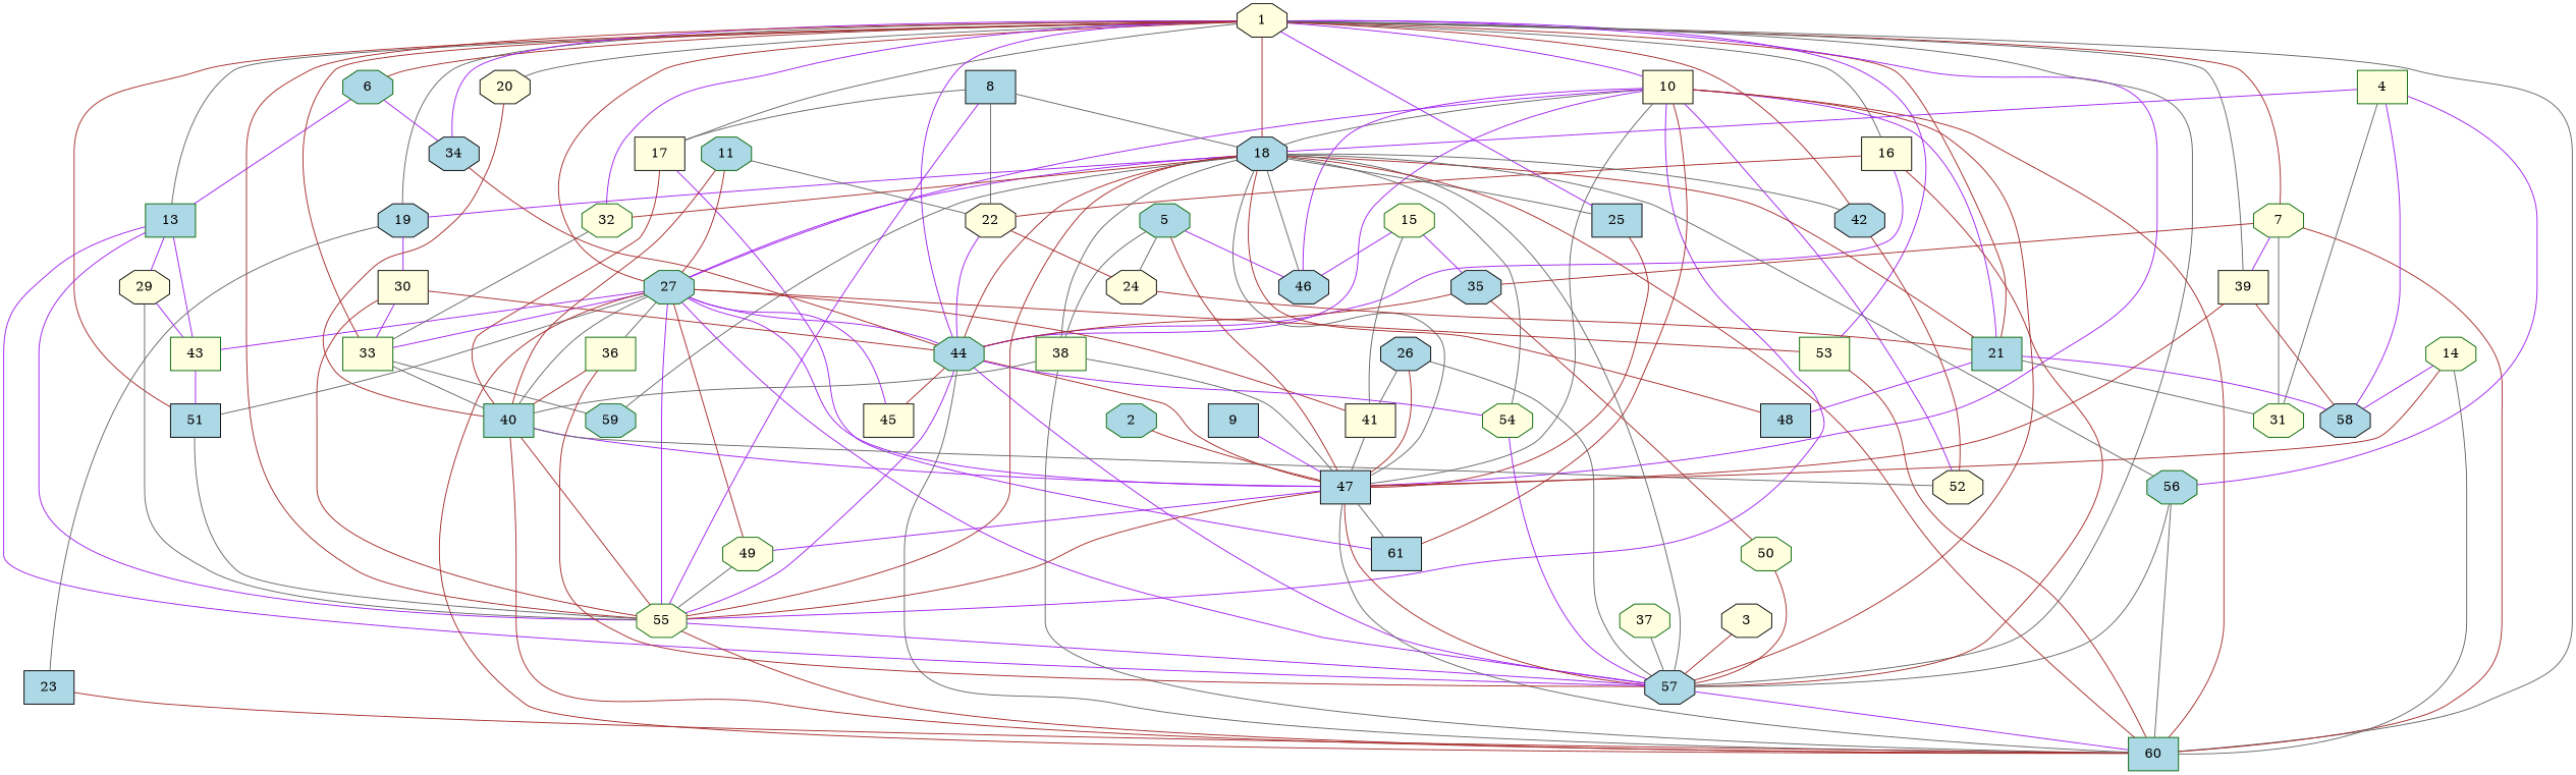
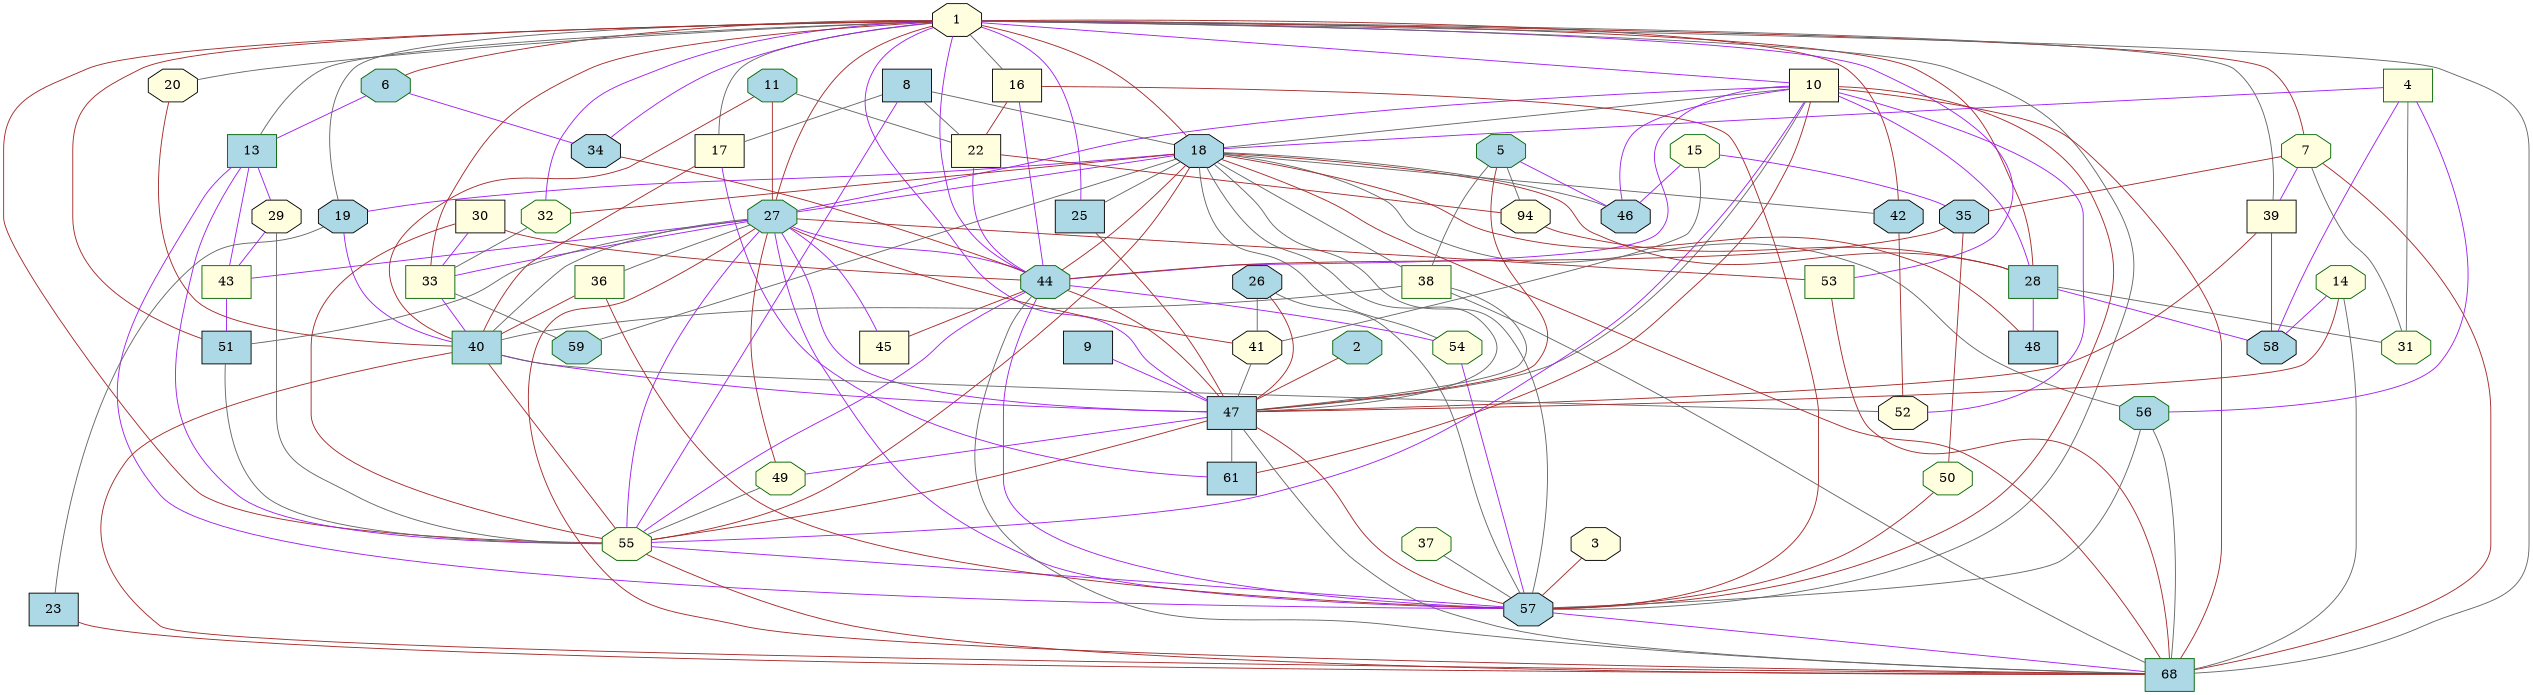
  graph {
    node [color=black fillcolor=lightyellow shape=octagon style=filled]
    edge [color=brown weight=1.0]
    6 [color=darkgreen fillcolor=lightblue]
    1
    7 [color=darkgreen]
    10 [shape=box]
    13 [color=darkgreen fillcolor=lightblue shape=box]
    16 [shape=box]
    17 [shape=box]
    18 [fillcolor=lightblue]
    19 [fillcolor=lightblue]
    20
    25 [fillcolor=lightblue shape=box]
    27 [color=darkgreen fillcolor=lightblue]
-   28 [color=darkgreen fillcolor=lightblue shape=box label=21]
+   28 [color=darkgreen fillcolor=lightblue shape=box]
    32 [color=darkgreen]
    33 [color=darkgreen shape=box]
    34 [fillcolor=lightblue]
    39 [shape=box]
    42 [fillcolor=lightblue]
    44 [color=darkgreen fillcolor=lightblue]
    47 [fillcolor=lightblue shape=box]
    51 [fillcolor=lightblue shape=box]
    53 [color=darkgreen shape=box]
    55 [color=darkgreen]
    57 [fillcolor=lightblue]
-   60 [color=darkgreen fillcolor=lightblue shape=box]
+   60 [color=darkgreen fillcolor=lightblue shape=box label=68]
    31 [color=darkgreen]
    35 [fillcolor=lightblue]
    46 [fillcolor=lightblue]
    52
    61 [fillcolor=lightblue shape=box]
    29
    43 [color=darkgreen shape=box]
-   22
+   22 [shape=box]
    40 [color=darkgreen fillcolor=lightblue shape=box]
    56 [color=darkgreen fillcolor=lightblue]
    38 [color=darkgreen shape=box]
    48 [fillcolor=lightblue shape=box]
    54 [color=darkgreen]
    59 [color=darkgreen fillcolor=lightblue]
    23 [fillcolor=lightblue shape=box]
-   41 [shape=box]
+   41
    36 [color=darkgreen shape=box]
    45 [shape=box]
    49 [color=darkgreen]
    58 [fillcolor=lightblue]
    2 [color=darkgreen fillcolor=lightblue]
    3
    4 [color=darkgreen shape=box]
    5 [color=darkgreen fillcolor=lightblue]
-   24
+   24 [label=94]
    50 [color=darkgreen]
    8 [fillcolor=lightblue shape=box]
    9 [fillcolor=lightblue shape=box]
    11 [color=darkgreen fillcolor=lightblue]
    14 [color=darkgreen]
    15 [color=darkgreen]
    26 [fillcolor=lightblue]
    30 [shape=box]
    37 [color=darkgreen]
    6 -- 13 [color=purple]
    6 -- 34 [color=purple]
    1 -- 6
    1 -- 7
    1 -- 10 [color=purple weight=2.0]
    1 -- 13 [color=gray40]
    1 -- 16 [color=gray40]
    1 -- 17 [color=gray40]
    1 -- 18 [weight=2.0]
    1 -- 19 [color=gray40]
    1 -- 20 [color=gray40]
    1 -- 25 [color=purple]
    1 -- 27 [weight=3.0]
    1 -- 28
    1 -- 32 [color=purple]
    1 -- 33
    1 -- 34 [color=purple weight=2.0]
    1 -- 39 [color=gray40 weight=2.0]
    1 -- 42
    1 -- 44 [color=purple weight=2.0]
    1 -- 47 [color=purple weight=3.0]
    1 -- 51
    1 -- 53 [color=purple]
    1 -- 55 [weight=3.0]
    1 -- 57 [color=gray40 weight=3.0]
    1 -- 60 [color=gray40 weight=3.0]
    7 -- 39 [color=purple]
    7 -- 60
    7 -- 31 [color=gray40]
    7 -- 35
    10 -- 18 [color=gray40]
    10 -- 27 [color=purple]
    10 -- 28 [color=purple]
    10 -- 44 [color=purple]
    10 -- 47 [color=gray40]
    10 -- 55 [color=purple]
    10 -- 57
    10 -- 60 [weight=3.0]
    10 -- 46 [color=purple]
    10 -- 52 [color=purple]
    10 -- 61
    13 -- 55 [color=purple]
    13 -- 57 [color=purple]
    13 -- 29 [color=purple]
    13 -- 43 [color=purple]
    16 -- 44 [color=purple]
    16 -- 57
    16 -- 22
    17 -- 61 [color=purple]
    17 -- 40
    18 -- 19 [color=purple]
    18 -- 25 [color=gray40]
    18 -- 27 [color=purple weight=2.0]
    18 -- 28
    18 -- 32
    18 -- 42 [color=gray40]
    18 -- 44
    18 -- 47 [color=gray40]
    18 -- 55
    18 -- 57 [color=gray40]
    18 -- 60
    18 -- 46 [color=gray40]
    18 -- 56 [color=gray40]
    18 -- 38 [color=gray40]
    18 -- 48
    18 -- 54 [color=gray40]
    18 -- 59 [color=gray40]
-   19 -- 30 [color=purple]
+   19 -- 40 [color=purple]
    19 -- 23 [color=gray40]
    20 -- 40
    25 -- 47
    27 -- 33 [color=purple weight=2.0]
    27 -- 44 [color=purple weight=4.0]
    27 -- 47 [color=purple weight=2.0]
    27 -- 51 [color=gray40]
    27 -- 53
    27 -- 55 [color=purple weight=2.0]
    27 -- 57 [color=purple]
    27 -- 60
    27 -- 43 [color=purple]
    27 -- 40 [color=gray40 weight=2.0]
    27 -- 41
    27 -- 36 [color=gray40]
    27 -- 45 [color=purple]
    27 -- 49 [weight=2.0]
    28 -- 31 [color=gray40]
    28 -- 48 [color=purple weight=2.0]
    28 -- 58 [color=purple]
    32 -- 33 [color=gray40]
-   33 -- 40 [color=gray40]
+   33 -- 40 [color=purple]
    33 -- 59 [color=gray40]
    34 -- 44
    39 -- 47
    39 -- 58
    42 -- 52
    44 -- 47
    44 -- 55 [color=purple weight=2.0]
    44 -- 57 [color=purple weight=2.0]
    44 -- 60 [color=gray40]
    44 -- 54 [color=purple]
    44 -- 45 [weight=2.0]
    47 -- 55
    47 -- 57
    47 -- 60 [color=gray40]
    47 -- 61 [color=gray40]
    47 -- 49 [color=purple]
    51 -- 55 [color=gray40]
    53 -- 60
    55 -- 57 [color=purple]
    55 -- 60
    57 -- 60 [color=purple]
    35 -- 44
    35 -- 50
    29 -- 55 [color=gray40]
    29 -- 43 [color=purple]
    43 -- 51 [color=purple]
    22 -- 44 [color=purple]
    22 -- 24
    40 -- 47 [color=purple]
    40 -- 55
    40 -- 60
    40 -- 52 [color=gray40]
    56 -- 57 [color=gray40]
    56 -- 60 [color=gray40]
    38 -- 47 [color=gray40]
    38 -- 60 [color=gray40]
    38 -- 40 [color=gray40]
    54 -- 57 [color=purple]
    23 -- 60
    41 -- 47 [color=gray40]
    36 -- 57
    36 -- 40
    49 -- 55 [color=gray40]
    2 -- 47
    3 -- 57
    4 -- 18 [color=purple]
    4 -- 31 [color=gray40]
    4 -- 56 [color=purple]
    4 -- 58 [color=purple]
    5 -- 47
    5 -- 46 [color=purple]
    5 -- 38 [color=gray40]
    5 -- 24 [color=gray40]
    24 -- 28
    50 -- 57
    8 -- 17 [color=gray40]
    8 -- 18 [color=gray40]
    8 -- 55 [color=purple]
    8 -- 22 [color=gray40]
    9 -- 47 [color=purple]
    11 -- 27
    11 -- 22 [color=gray40]
    11 -- 40
    14 -- 47
    14 -- 60 [color=gray40 weight=2.0]
    14 -- 58 [color=purple]
    15 -- 35 [color=purple]
    15 -- 46 [color=purple]
    15 -- 41 [color=gray40]
    26 -- 47
    26 -- 57 [color=gray40]
    26 -- 41 [color=gray40]
    30 -- 33 [color=purple]
    30 -- 44
    30 -- 55
    37 -- 57 [color=gray40]
  }
